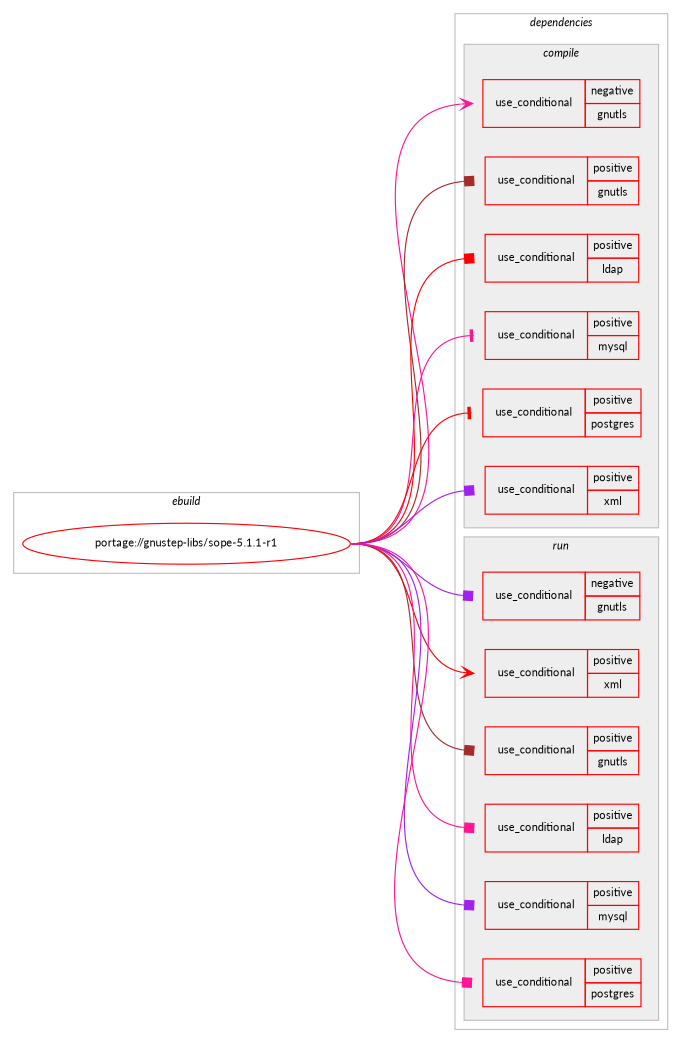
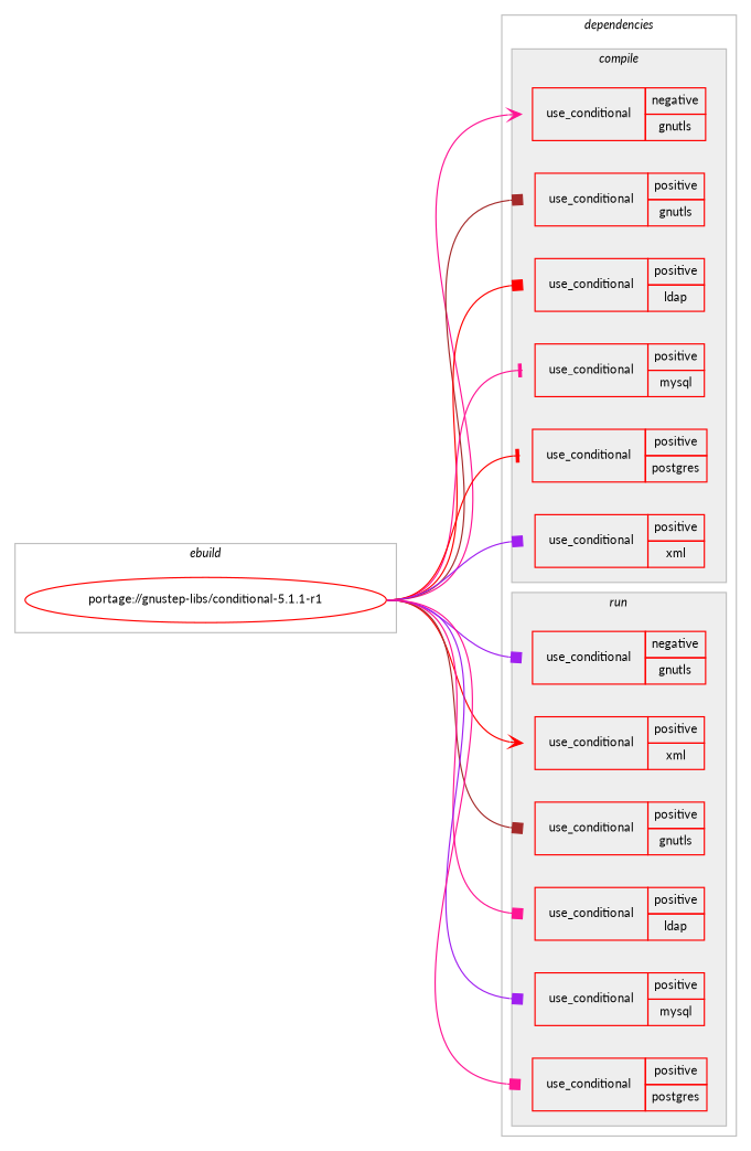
  digraph {
    compound=true
    concentrate=true
    fontname=Lato
    fontsize=10
    newrank=true
    rankdir=LR
    ranksep=1.5
    node [color=red fontname=Lato fontsize=10 shape=none]
    edge [arrowhead=box headport=w style=solid tailport=e weight=20 color=deeppink fontname=Lato]
-   n1 [label="portage://gnustep-libs/sope-5.1.1-r1" width=4 shape=""]
+   n1 [label="portage://gnustep-libs/conditional-5.1.1-r1" width=4 shape=""]
    n2 [label=<<TABLE BORDER="0" CELLBORDER="1" CELLSPACING="0" CELLPADDING="4"><TR><TD ROWSPAN="3" CELLPADDING="10">use_conditional</TD></TR><TR><TD>negative</TD></TR><TR><TD>gnutls</TD></TR></TABLE>>]
    n3 [label=<<TABLE BORDER="0" CELLBORDER="1" CELLSPACING="0" CELLPADDING="4"><TR><TD ROWSPAN="3" CELLPADDING="10">use_conditional</TD></TR><TR><TD>positive</TD></TR><TR><TD>gnutls</TD></TR></TABLE>>]
    n4 [label=<<TABLE BORDER="0" CELLBORDER="1" CELLSPACING="0" CELLPADDING="4"><TR><TD ROWSPAN="3" CELLPADDING="10">use_conditional</TD></TR><TR><TD>positive</TD></TR><TR><TD>ldap</TD></TR></TABLE>>]
    n5 [label=<<TABLE BORDER="0" CELLBORDER="1" CELLSPACING="0" CELLPADDING="4"><TR><TD ROWSPAN="3" CELLPADDING="10">use_conditional</TD></TR><TR><TD>positive</TD></TR><TR><TD>mysql</TD></TR></TABLE>>]
    n6 [label=<<TABLE BORDER="0" CELLBORDER="1" CELLSPACING="0" CELLPADDING="4"><TR><TD ROWSPAN="3" CELLPADDING="10">use_conditional</TD></TR><TR><TD>positive</TD></TR><TR><TD>postgres</TD></TR></TABLE>>]
    n7 [label=<<TABLE BORDER="0" CELLBORDER="1" CELLSPACING="0" CELLPADDING="4"><TR><TD ROWSPAN="3" CELLPADDING="10">use_conditional</TD></TR><TR><TD>positive</TD></TR><TR><TD>xml</TD></TR></TABLE>>]
    n8 [label=<<TABLE BORDER="0" CELLBORDER="1" CELLSPACING="0" CELLPADDING="4"><TR><TD ROWSPAN="3" CELLPADDING="10">use_conditional</TD></TR><TR><TD>negative</TD></TR><TR><TD>gnutls</TD></TR></TABLE>>]
    n9 [label=<<TABLE BORDER="0" CELLBORDER="1" CELLSPACING="0" CELLPADDING="4"><TR><TD ROWSPAN="3" CELLPADDING="10">use_conditional</TD></TR><TR><TD>positive</TD></TR><TR><TD>xml</TD></TR></TABLE>>]
    n10 [label=<<TABLE BORDER="0" CELLBORDER="1" CELLSPACING="0" CELLPADDING="4"><TR><TD ROWSPAN="3" CELLPADDING="10">use_conditional</TD></TR><TR><TD>positive</TD></TR><TR><TD>gnutls</TD></TR></TABLE>>]
    n11 [label=<<TABLE BORDER="0" CELLBORDER="1" CELLSPACING="0" CELLPADDING="4"><TR><TD ROWSPAN="3" CELLPADDING="10">use_conditional</TD></TR><TR><TD>positive</TD></TR><TR><TD>ldap</TD></TR></TABLE>>]
    n12 [label=<<TABLE BORDER="0" CELLBORDER="1" CELLSPACING="0" CELLPADDING="4"><TR><TD ROWSPAN="3" CELLPADDING="10">use_conditional</TD></TR><TR><TD>positive</TD></TR><TR><TD>mysql</TD></TR></TABLE>>]
    n13 [label=<<TABLE BORDER="0" CELLBORDER="1" CELLSPACING="0" CELLPADDING="4"><TR><TD ROWSPAN="3" CELLPADDING="10">use_conditional</TD></TR><TR><TD>positive</TD></TR><TR><TD>postgres</TD></TR></TABLE>>]
    subgraph cluster_1 {
      color=gray
      label=<<i>ebuild</i>>
      rank=same
      n1
    }
    subgraph cluster_2 {
      color=gray
      label=<<i>dependencies</i>>
      subgraph cluster_3 {
        color=gray
        fillcolor="#eeeeee"
        label=<<i>compile</i>>
        style=filled
        subgraph sub_4 {
          color=gray
          fillcolor="#eeeeee"
          label=<<i>compile</i>>
          style=filled
          n2
        }
        subgraph sub_5 {
          color=gray
          fillcolor="#eeeeee"
          label=<<i>compile</i>>
          style=filled
          n3
        }
        subgraph sub_6 {
          color=gray
          fillcolor="#eeeeee"
          label=<<i>compile</i>>
          style=filled
          n4
        }
        subgraph sub_7 {
          color=gray
          fillcolor="#eeeeee"
          label=<<i>compile</i>>
          style=filled
          n5
        }
        subgraph sub_8 {
          color=gray
          fillcolor="#eeeeee"
          label=<<i>compile</i>>
          style=filled
          n6
        }
        subgraph sub_9 {
          color=gray
          fillcolor="#eeeeee"
          label=<<i>compile</i>>
          style=filled
          n7
        }
      }
      subgraph cluster_10 {
        color=gray
        fillcolor="#eeeeee"
        label=<<i>compile and run</i>>
        style=filled
      }
      subgraph cluster_11 {
        color=gray
        fillcolor="#eeeeee"
        label=<<i>run</i>>
        style=filled
        subgraph sub_12 {
          color=gray
          fillcolor="#eeeeee"
          label=<<i>run</i>>
          style=filled
          n8
        }
        subgraph sub_13 {
          color=gray
          fillcolor="#eeeeee"
          label=<<i>run</i>>
          style=filled
          n9
        }
        subgraph sub_14 {
          color=gray
          fillcolor="#eeeeee"
          label=<<i>run</i>>
          style=filled
          n10
        }
        subgraph sub_15 {
          color=gray
          fillcolor="#eeeeee"
          label=<<i>run</i>>
          style=filled
          n11
        }
        subgraph sub_16 {
          color=gray
          fillcolor="#eeeeee"
          label=<<i>run</i>>
          style=filled
          n12
        }
        subgraph sub_17 {
          color=gray
          fillcolor="#eeeeee"
          label=<<i>run</i>>
          style=filled
          n13
        }
      }
    }
    subgraph cluster_18 {
      color=gray
      label=<<i>candidates</i>>
      rank=same
    }
    n1 -> n2 [arrowhead=vee]
    n1 -> n3 [color=brown]
    n1 -> n4 [color=red]
    n1 -> n5 [arrowhead=tee]
    n1 -> n6 [arrowhead=tee color=red]
    n1 -> n7 [color=purple]
    n1 -> n8 [color=purple]
    n1 -> n9 [arrowhead=vee color=red]
    n1 -> n10 [color=brown]
    n1 -> n11
    n1 -> n12 [color=purple]
    n1 -> n13
  }
